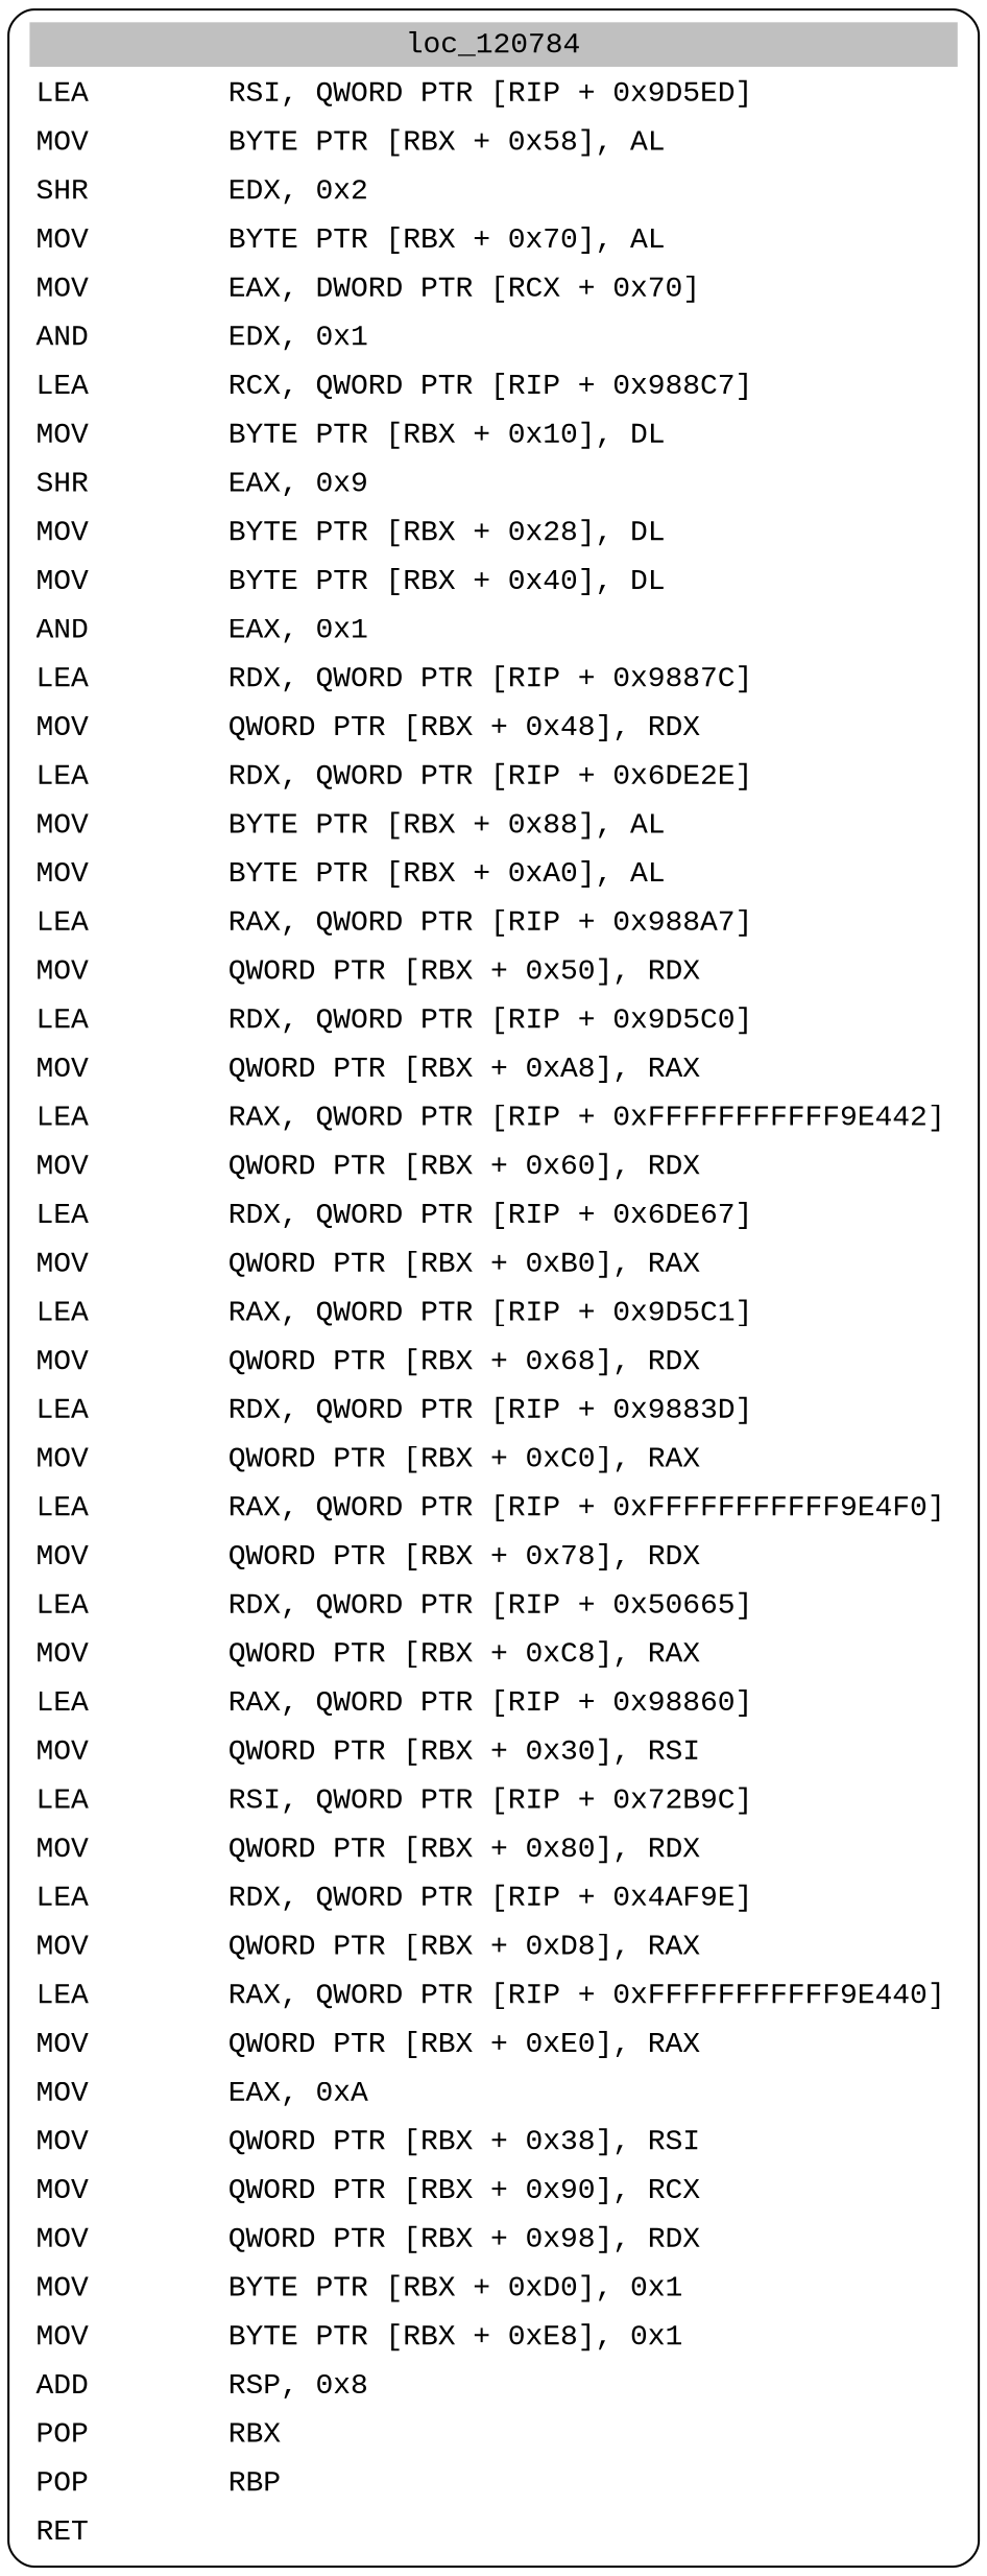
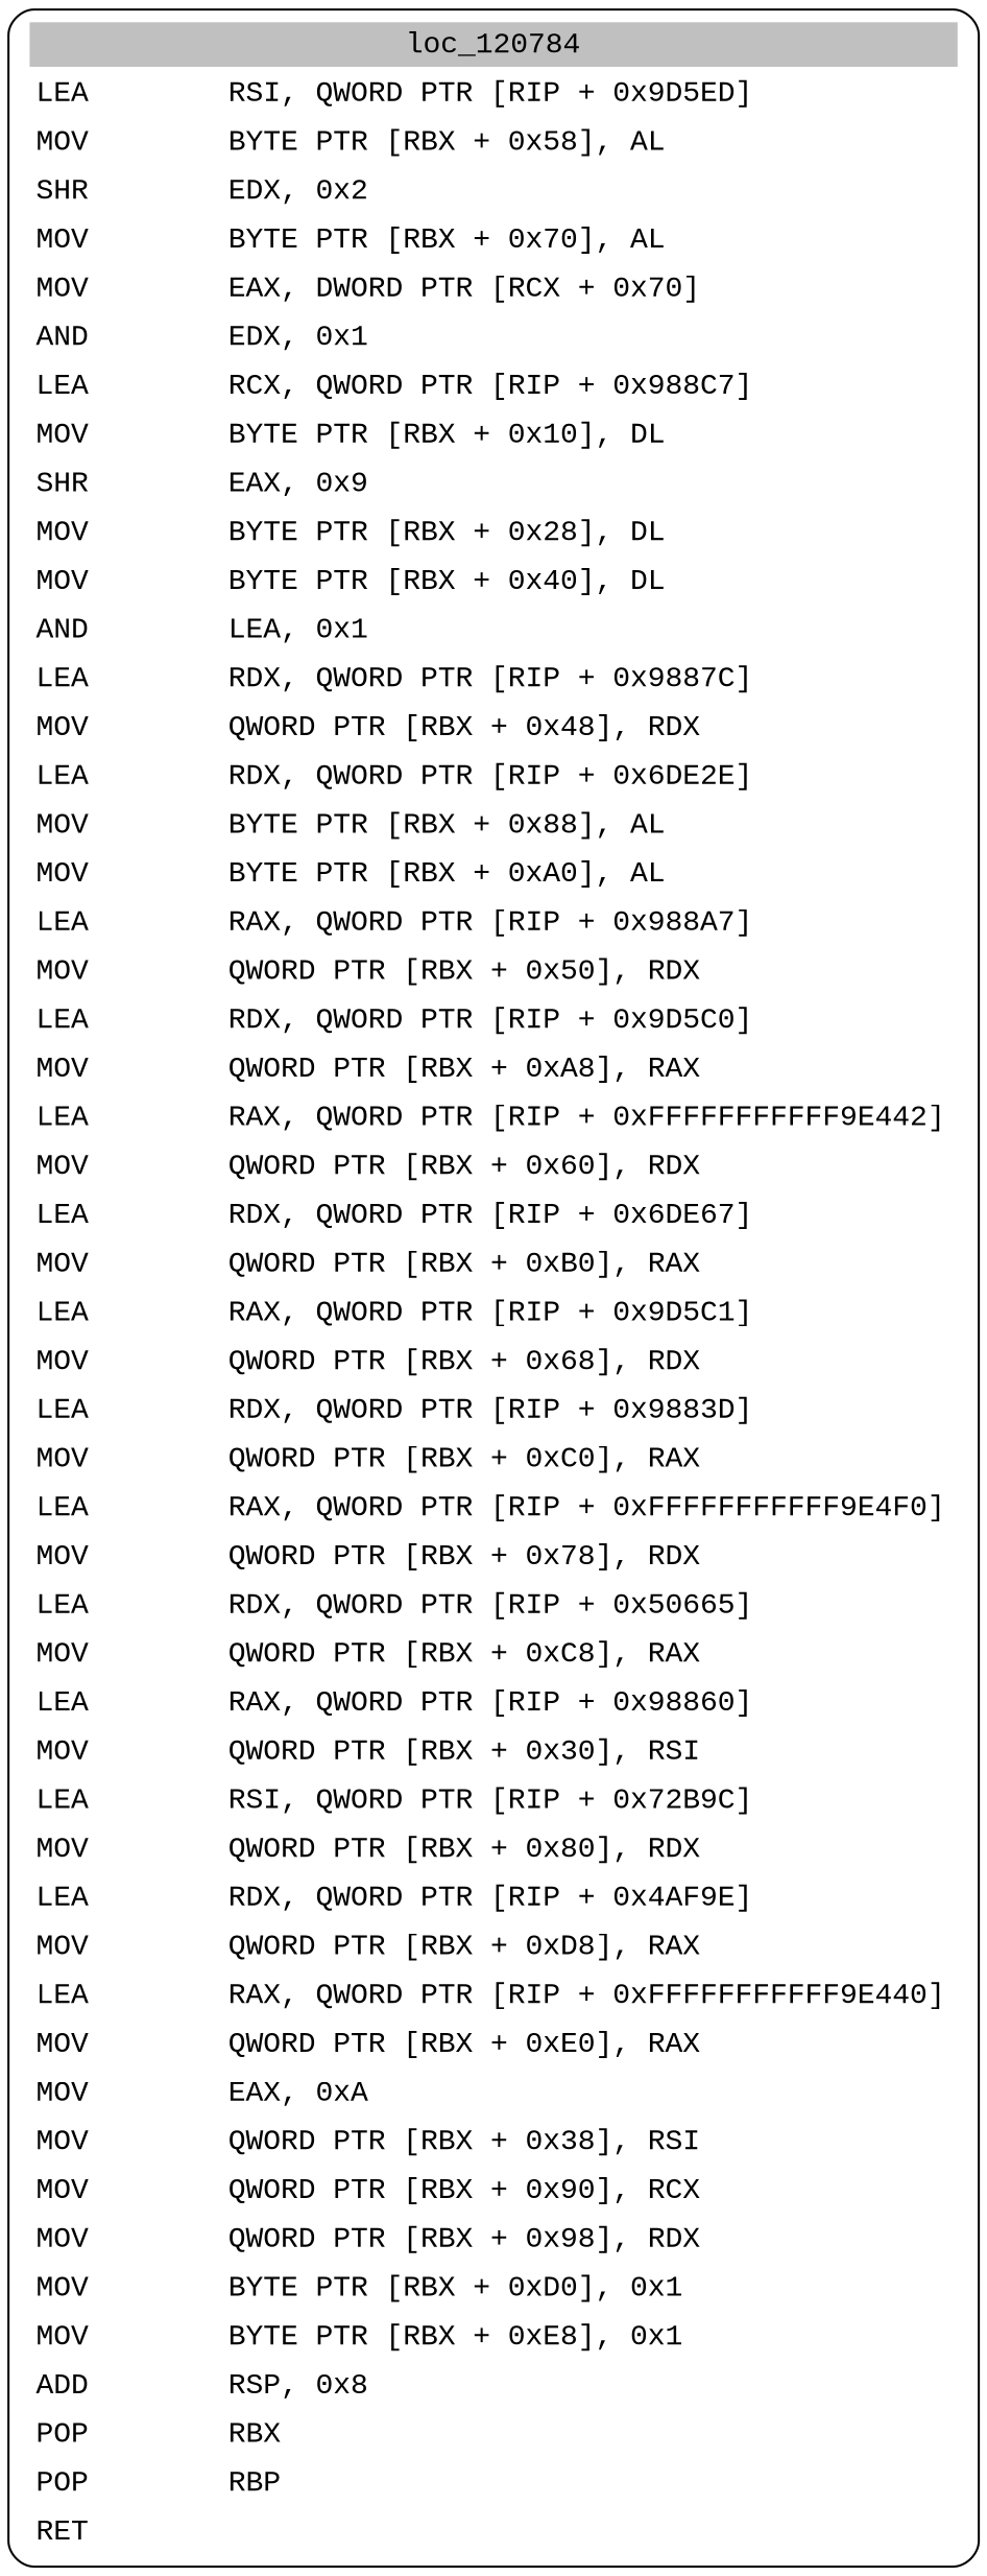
  digraph {
-   n1 [fontname="Courier New" label=<<table border="0" cellborder="0" cellpadding="3"><tr><td align="center" colspan="2" bgcolor="grey">loc_120784</td></tr><tr><td align="left">LEA        RSI, QWORD PTR [RIP + 0x9D5ED]</td></tr><tr><td align="left">MOV        BYTE PTR [RBX + 0x58], AL</td></tr><tr><td align="left">SHR        EDX, 0x2</td></tr><tr><td align="left">MOV        BYTE PTR [RBX + 0x70], AL</td></tr><tr><td align="left">MOV        EAX, DWORD PTR [RCX + 0x70]</td></tr><tr><td align="left">AND        EDX, 0x1</td></tr><tr><td align="left">LEA        RCX, QWORD PTR [RIP + 0x988C7]</td></tr><tr><td align="left">MOV        BYTE PTR [RBX + 0x10], DL</td></tr><tr><td align="left">SHR        EAX, 0x9</td></tr><tr><td align="left">MOV        BYTE PTR [RBX + 0x28], DL</td></tr><tr><td align="left">MOV        BYTE PTR [RBX + 0x40], DL</td></tr><tr><td align="left">AND        EAX, 0x1</td></tr><tr><td align="left">LEA        RDX, QWORD PTR [RIP + 0x9887C]</td></tr><tr><td align="left">MOV        QWORD PTR [RBX + 0x48], RDX</td></tr><tr><td align="left">LEA        RDX, QWORD PTR [RIP + 0x6DE2E]</td></tr><tr><td align="left">MOV        BYTE PTR [RBX + 0x88], AL</td></tr><tr><td align="left">MOV        BYTE PTR [RBX + 0xA0], AL</td></tr><tr><td align="left">LEA        RAX, QWORD PTR [RIP + 0x988A7]</td></tr><tr><td align="left">MOV        QWORD PTR [RBX + 0x50], RDX</td></tr><tr><td align="left">LEA        RDX, QWORD PTR [RIP + 0x9D5C0]</td></tr><tr><td align="left">MOV        QWORD PTR [RBX + 0xA8], RAX</td></tr><tr><td align="left">LEA        RAX, QWORD PTR [RIP + 0xFFFFFFFFFFF9E442]</td></tr><tr><td align="left">MOV        QWORD PTR [RBX + 0x60], RDX</td></tr><tr><td align="left">LEA        RDX, QWORD PTR [RIP + 0x6DE67]</td></tr><tr><td align="left">MOV        QWORD PTR [RBX + 0xB0], RAX</td></tr><tr><td align="left">LEA        RAX, QWORD PTR [RIP + 0x9D5C1]</td></tr><tr><td align="left">MOV        QWORD PTR [RBX + 0x68], RDX</td></tr><tr><td align="left">LEA        RDX, QWORD PTR [RIP + 0x9883D]</td></tr><tr><td align="left">MOV        QWORD PTR [RBX + 0xC0], RAX</td></tr><tr><td align="left">LEA        RAX, QWORD PTR [RIP + 0xFFFFFFFFFFF9E4F0]</td></tr><tr><td align="left">MOV        QWORD PTR [RBX + 0x78], RDX</td></tr><tr><td align="left">LEA        RDX, QWORD PTR [RIP + 0x50665]</td></tr><tr><td align="left">MOV        QWORD PTR [RBX + 0xC8], RAX</td></tr><tr><td align="left">LEA        RAX, QWORD PTR [RIP + 0x98860]</td></tr><tr><td align="left">MOV        QWORD PTR [RBX + 0x30], RSI</td></tr><tr><td align="left">LEA        RSI, QWORD PTR [RIP + 0x72B9C]</td></tr><tr><td align="left">MOV        QWORD PTR [RBX + 0x80], RDX</td></tr><tr><td align="left">LEA        RDX, QWORD PTR [RIP + 0x4AF9E]</td></tr><tr><td align="left">MOV        QWORD PTR [RBX + 0xD8], RAX</td></tr><tr><td align="left">LEA        RAX, QWORD PTR [RIP + 0xFFFFFFFFFFF9E440]</td></tr><tr><td align="left">MOV        QWORD PTR [RBX + 0xE0], RAX</td></tr><tr><td align="left">MOV        EAX, 0xA</td></tr><tr><td align="left">MOV        QWORD PTR [RBX + 0x38], RSI</td></tr><tr><td align="left">MOV        QWORD PTR [RBX + 0x90], RCX</td></tr><tr><td align="left">MOV        QWORD PTR [RBX + 0x98], RDX</td></tr><tr><td align="left">MOV        BYTE PTR [RBX + 0xD0], 0x1</td></tr><tr><td align="left">MOV        BYTE PTR [RBX + 0xE8], 0x1</td></tr><tr><td align="left">ADD        RSP, 0x8</td></tr><tr><td align="left">POP        RBX</td></tr><tr><td align="left">POP        RBP</td></tr><tr><td align="left">RET        </td></tr></table>> shape=Mrecord]
+   n1 [fontname="Courier New" label=<<table border="0" cellborder="0" cellpadding="3"><tr><td align="center" colspan="2" bgcolor="grey">loc_120784</td></tr><tr><td align="left">LEA        RSI, QWORD PTR [RIP + 0x9D5ED]</td></tr><tr><td align="left">MOV        BYTE PTR [RBX + 0x58], AL</td></tr><tr><td align="left">SHR        EDX, 0x2</td></tr><tr><td align="left">MOV        BYTE PTR [RBX + 0x70], AL</td></tr><tr><td align="left">MOV        EAX, DWORD PTR [RCX + 0x70]</td></tr><tr><td align="left">AND        EDX, 0x1</td></tr><tr><td align="left">LEA        RCX, QWORD PTR [RIP + 0x988C7]</td></tr><tr><td align="left">MOV        BYTE PTR [RBX + 0x10], DL</td></tr><tr><td align="left">SHR        EAX, 0x9</td></tr><tr><td align="left">MOV        BYTE PTR [RBX + 0x28], DL</td></tr><tr><td align="left">MOV        BYTE PTR [RBX + 0x40], DL</td></tr><tr><td align="left">AND        LEA, 0x1</td></tr><tr><td align="left">LEA        RDX, QWORD PTR [RIP + 0x9887C]</td></tr><tr><td align="left">MOV        QWORD PTR [RBX + 0x48], RDX</td></tr><tr><td align="left">LEA        RDX, QWORD PTR [RIP + 0x6DE2E]</td></tr><tr><td align="left">MOV        BYTE PTR [RBX + 0x88], AL</td></tr><tr><td align="left">MOV        BYTE PTR [RBX + 0xA0], AL</td></tr><tr><td align="left">LEA        RAX, QWORD PTR [RIP + 0x988A7]</td></tr><tr><td align="left">MOV        QWORD PTR [RBX + 0x50], RDX</td></tr><tr><td align="left">LEA        RDX, QWORD PTR [RIP + 0x9D5C0]</td></tr><tr><td align="left">MOV        QWORD PTR [RBX + 0xA8], RAX</td></tr><tr><td align="left">LEA        RAX, QWORD PTR [RIP + 0xFFFFFFFFFFF9E442]</td></tr><tr><td align="left">MOV        QWORD PTR [RBX + 0x60], RDX</td></tr><tr><td align="left">LEA        RDX, QWORD PTR [RIP + 0x6DE67]</td></tr><tr><td align="left">MOV        QWORD PTR [RBX + 0xB0], RAX</td></tr><tr><td align="left">LEA        RAX, QWORD PTR [RIP + 0x9D5C1]</td></tr><tr><td align="left">MOV        QWORD PTR [RBX + 0x68], RDX</td></tr><tr><td align="left">LEA        RDX, QWORD PTR [RIP + 0x9883D]</td></tr><tr><td align="left">MOV        QWORD PTR [RBX + 0xC0], RAX</td></tr><tr><td align="left">LEA        RAX, QWORD PTR [RIP + 0xFFFFFFFFFFF9E4F0]</td></tr><tr><td align="left">MOV        QWORD PTR [RBX + 0x78], RDX</td></tr><tr><td align="left">LEA        RDX, QWORD PTR [RIP + 0x50665]</td></tr><tr><td align="left">MOV        QWORD PTR [RBX + 0xC8], RAX</td></tr><tr><td align="left">LEA        RAX, QWORD PTR [RIP + 0x98860]</td></tr><tr><td align="left">MOV        QWORD PTR [RBX + 0x30], RSI</td></tr><tr><td align="left">LEA        RSI, QWORD PTR [RIP + 0x72B9C]</td></tr><tr><td align="left">MOV        QWORD PTR [RBX + 0x80], RDX</td></tr><tr><td align="left">LEA        RDX, QWORD PTR [RIP + 0x4AF9E]</td></tr><tr><td align="left">MOV        QWORD PTR [RBX + 0xD8], RAX</td></tr><tr><td align="left">LEA        RAX, QWORD PTR [RIP + 0xFFFFFFFFFFF9E440]</td></tr><tr><td align="left">MOV        QWORD PTR [RBX + 0xE0], RAX</td></tr><tr><td align="left">MOV        EAX, 0xA</td></tr><tr><td align="left">MOV        QWORD PTR [RBX + 0x38], RSI</td></tr><tr><td align="left">MOV        QWORD PTR [RBX + 0x90], RCX</td></tr><tr><td align="left">MOV        QWORD PTR [RBX + 0x98], RDX</td></tr><tr><td align="left">MOV        BYTE PTR [RBX + 0xD0], 0x1</td></tr><tr><td align="left">MOV        BYTE PTR [RBX + 0xE8], 0x1</td></tr><tr><td align="left">ADD        RSP, 0x8</td></tr><tr><td align="left">POP        RBX</td></tr><tr><td align="left">POP        RBP</td></tr><tr><td align="left">RET        </td></tr></table>> shape=Mrecord]
  }
